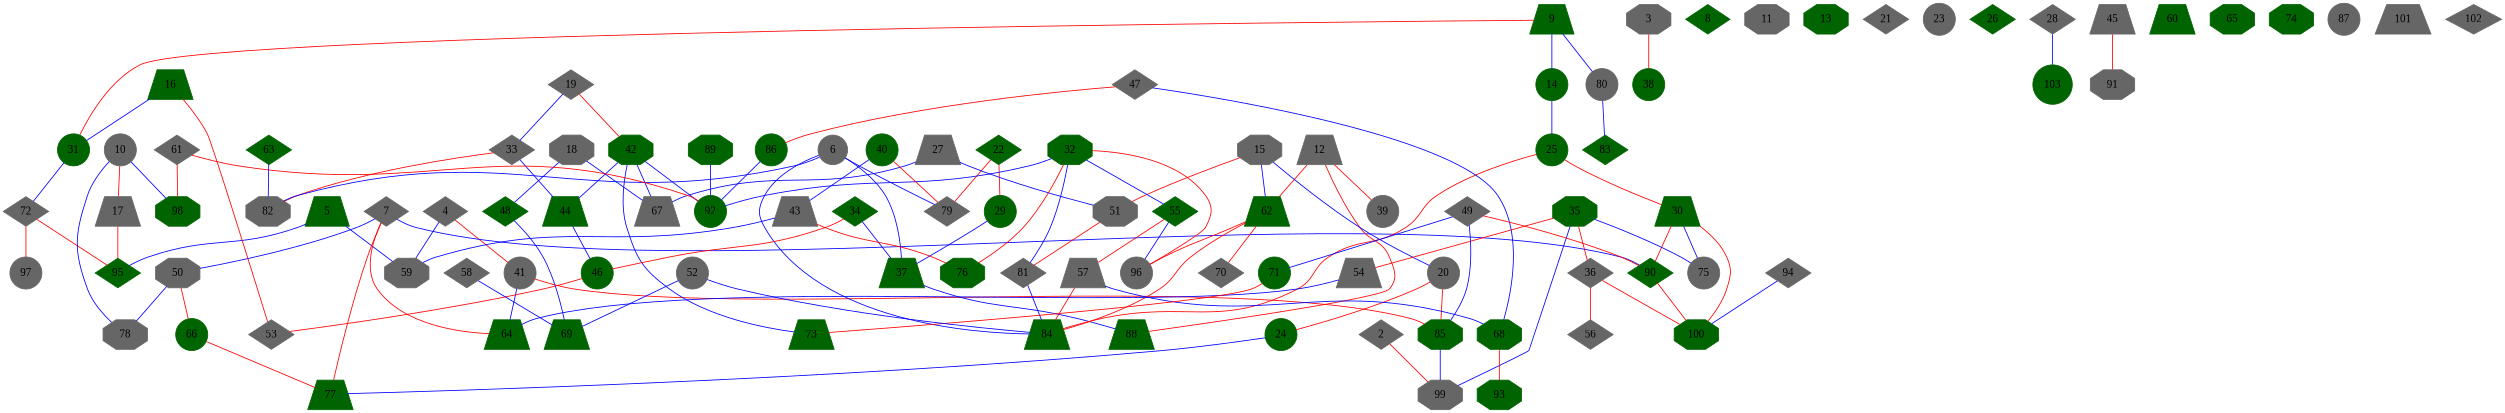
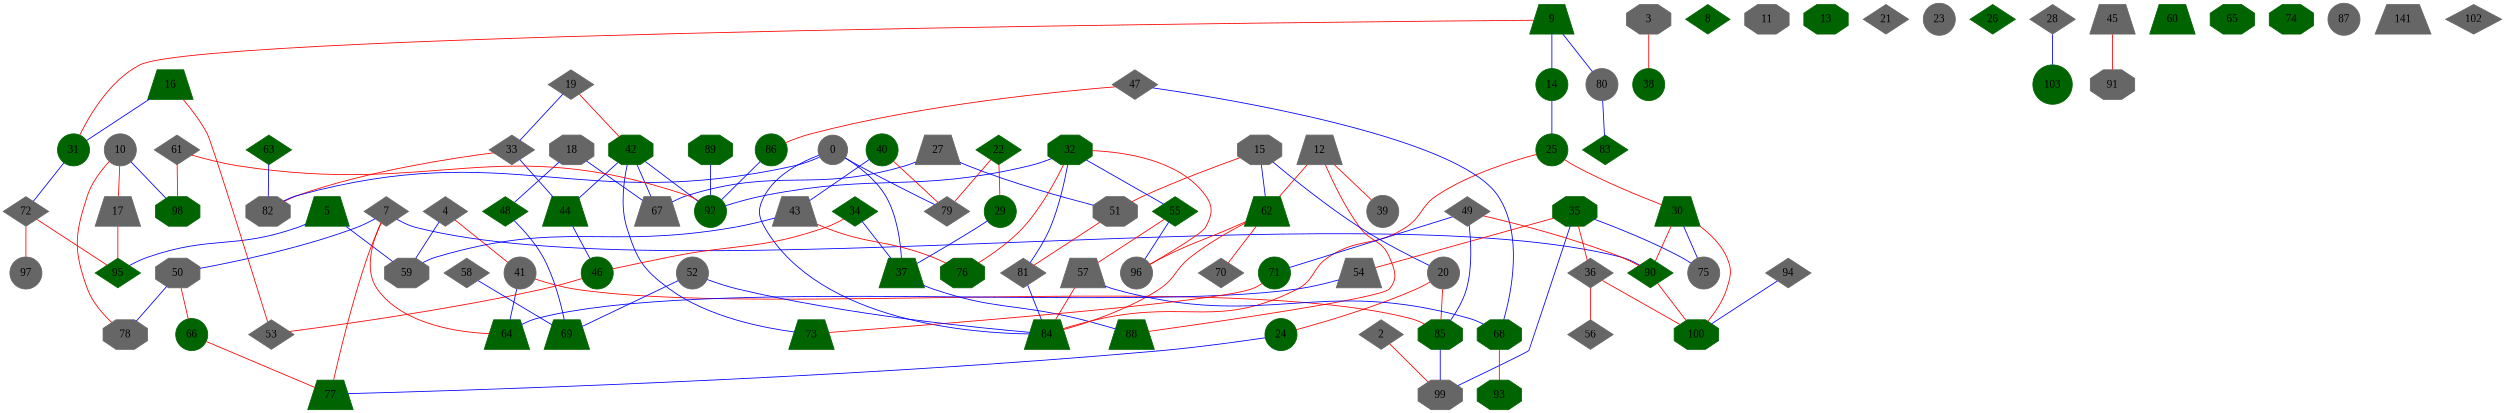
  graph {
    fontname="Liberation Serif"
    node [color=gray40 fontname="Liberation Serif" shape=diamond style=filled]
    edge [color=blue fontname="Liberation Serif"]
    82 [shape=octagon]
    33
    44 [color=darkgreen shape=trapezium]
    97 [shape=circle]
    99 [shape=octagon]
    2
    3 [shape=octagon]
    38 [color=darkgreen shape=circle]
    41 [shape=circle]
    4
    59 [shape=octagon]
    64 [color=darkgreen shape=trapezium]
    85 [color=darkgreen shape=octagon]
    5 [color=darkgreen shape=trapezium]
    95 [color=darkgreen]
-   6 [shape=circle]
+   6 [shape=circle label=0]
    37 [color=darkgreen shape=trapezium]
    79
    84 [color=darkgreen shape=trapezium]
    88 [color=darkgreen shape=trapezium]
    50 [shape=octagon]
    7
    77 [color=darkgreen shape=trapezium]
    90 [color=darkgreen]
    78 [shape=octagon]
    66 [color=darkgreen shape=circle]
    100 [color=darkgreen shape=octagon]
    8 [color=darkgreen]
    9 [color=darkgreen shape=trapezium]
    14 [color=darkgreen shape=circle]
    31 [color=darkgreen shape=circle]
    80 [shape=circle]
    25 [color=darkgreen shape=circle]
    72
    83 [color=darkgreen]
    10 [shape=circle]
    17 [shape=trapezium]
    98 [color=darkgreen shape=octagon]
    11 [shape=octagon]
    12 [shape=trapezium]
    39 [shape=circle]
    62 [color=darkgreen shape=trapezium]
    96 [shape=circle]
    70
    13 [color=darkgreen shape=octagon]
    30 [color=darkgreen shape=trapezium]
    15 [shape=octagon]
    20 [shape=circle]
    51 [shape=octagon]
    24 [color=darkgreen shape=circle]
    81
    16 [color=darkgreen shape=trapezium]
    53
    18 [shape=octagon]
    48 [color=darkgreen]
    67 [shape=trapezium]
    69 [color=darkgreen shape=trapezium]
    19
    42 [color=darkgreen shape=octagon]
    92 [color=darkgreen shape=circle]
    73 [color=darkgreen shape=trapezium]
    21
    22 [color=darkgreen]
    29 [color=darkgreen shape=circle]
    23 [shape=circle]
    75 [shape=circle]
    26 [color=darkgreen]
    27 [shape=trapezium]
    103 [color=darkgreen shape=circle]
    28
    32 [color=darkgreen shape=octagon]
    55 [color=darkgreen]
    76 [color=darkgreen shape=octagon]
    57 [shape=trapezium]
    46 [color=darkgreen shape=circle]
    34 [color=darkgreen]
    35 [color=darkgreen shape=octagon]
    36
    54 [shape=trapezium]
    56
    40 [color=darkgreen shape=circle]
    43 [shape=trapezium]
    45 [shape=trapezium]
    91 [shape=octagon]
    68 [color=darkgreen shape=octagon]
    47
    86 [color=darkgreen shape=circle]
    93 [color=darkgreen shape=octagon]
    49
    71 [color=darkgreen shape=circle]
    52 [shape=circle]
    58
    60 [color=darkgreen shape=trapezium]
    61
    63 [color=darkgreen]
    65 [color=darkgreen shape=octagon]
    74 [color=darkgreen shape=octagon]
    87 [shape=circle]
    89 [color=darkgreen shape=octagon]
    94
-   101 [shape=trapezium]
+   101 [shape=trapezium label=141]
    102
    33 -- 82 [color=red]
    33 -- 44
    44 -- 46
    2 -- 99 [color=red]
    3 -- 38 [color=red]
    41 -- 64
    41 -- 85 [color=red]
    4 -- 41 [color=red]
    4 -- 59
    85 -- 99
    5 -- 59
    5 -- 95
    6 -- 82
    6 -- 37
    6 -- 79
    6 -- 84
    37 -- 88
    50 -- 78
    50 -- 66 [color=red]
    7 -- 64 [color=red]
    7 -- 50
    7 -- 77 [color=red]
    7 -- 90
    90 -- 100 [color=red]
    66 -- 77 [color=red]
    9 -- 14
    9 -- 31 [color=red]
    9 -- 80
    14 -- 25
    31 -- 72
    80 -- 83
    25 -- 84 [color=red]
    25 -- 30 [color=red]
    72 -- 97 [color=red]
    72 -- 95 [color=red]
-   10 -- 78
+   10 -- 78 [color=red]
    10 -- 17 [color=red]
    10 -- 98
    17 -- 95 [color=red]
    12 -- 88 [color=red]
    12 -- 39 [color=red]
    12 -- 62 [color=red]
    62 -- 84 [color=red]
    62 -- 96 [color=red]
    62 -- 70 [color=red]
    30 -- 90 [color=red]
    30 -- 100 [color=red]
    30 -- 75
    15 -- 62
    15 -- 20
    15 -- 51 [color=red]
    20 -- 85 [color=red]
    20 -- 24 [color=red]
    51 -- 81 [color=red]
    24 -- 77
    81 -- 84
    16 -- 31
    16 -- 53 [color=red]
    18 -- 48
    18 -- 67
    48 -- 69
    19 -- 33
    19 -- 42 [color=red]
    42 -- 44
    42 -- 67
    42 -- 92
    42 -- 73
    22 -- 79 [color=red]
    22 -- 29 [color=red]
    29 -- 37
    27 -- 51
    27 -- 67
    28 -- 103
    32 -- 96 [color=red]
    32 -- 81
    32 -- 92
    32 -- 55
    32 -- 76 [color=red]
    55 -- 96
    55 -- 57 [color=red]
    57 -- 84 [color=red]
    57 -- 68
    46 -- 53 [color=red]
    34 -- 37
    34 -- 46 [color=red]
    35 -- 99
    35 -- 75
    35 -- 36 [color=red]
    35 -- 54 [color=red]
    36 -- 100 [color=red]
    36 -- 56 [color=red]
    54 -- 64
    40 -- 79 [color=red]
    40 -- 43
    43 -- 59
    43 -- 76 [color=red]
    45 -- 91 [color=red]
    68 -- 93 [color=red]
    47 -- 68
    47 -- 86 [color=red]
    86 -- 92
    49 -- 85
    49 -- 90 [color=red]
    49 -- 71
    71 -- 73 [color=red]
    52 -- 84
    52 -- 69
    58 -- 69
    61 -- 98 [color=red]
    61 -- 92 [color=red]
    63 -- 82
    89 -- 92
    94 -- 100
  }
